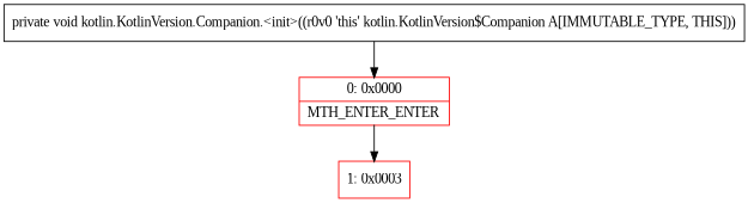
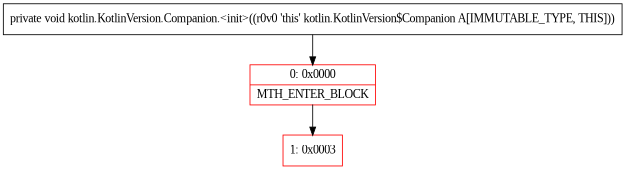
  digraph {
    fontname="Liberation Serif"
    node [color=red shape=record fontname="Liberation Serif"]
    edge [fontname="Liberation Serif"]
-   n1 [label="{0\:\ 0x0000|MTH_ENTER_ENTER\l}"]
+   n1 [label="{0\:\ 0x0000|MTH_ENTER_BLOCK\l}"]
    n2 [label="{1\:\ 0x0003}"]
    n3 [label="{private void kotlin.KotlinVersion.Companion.\<init\>((r0v0 'this' kotlin.KotlinVersion$Companion A[IMMUTABLE_TYPE, THIS])) }" color=""]
    subgraph cluster_1 {
      label="R(0)"
    }
    n1 -> n2
    n3 -> n1
  }
